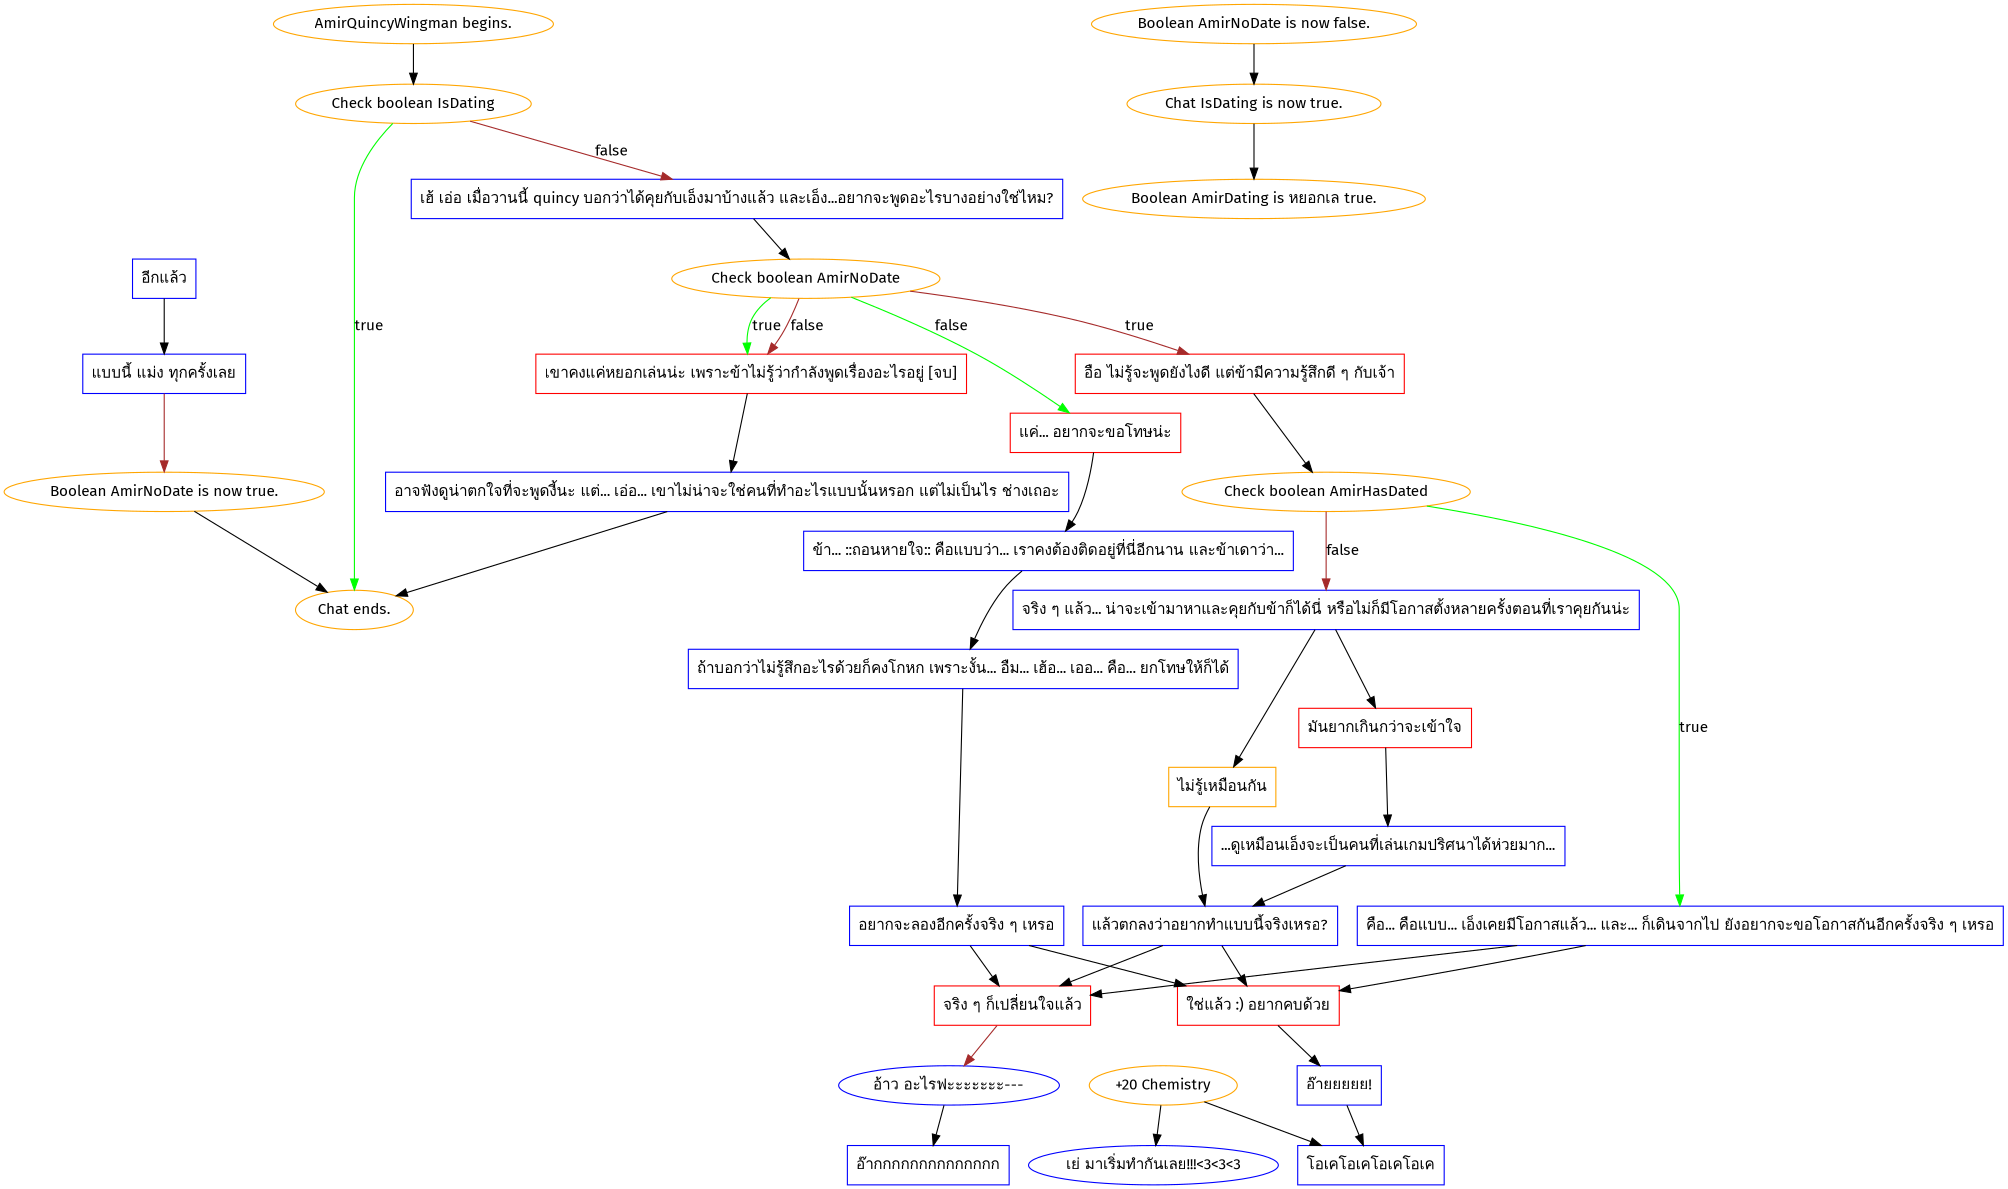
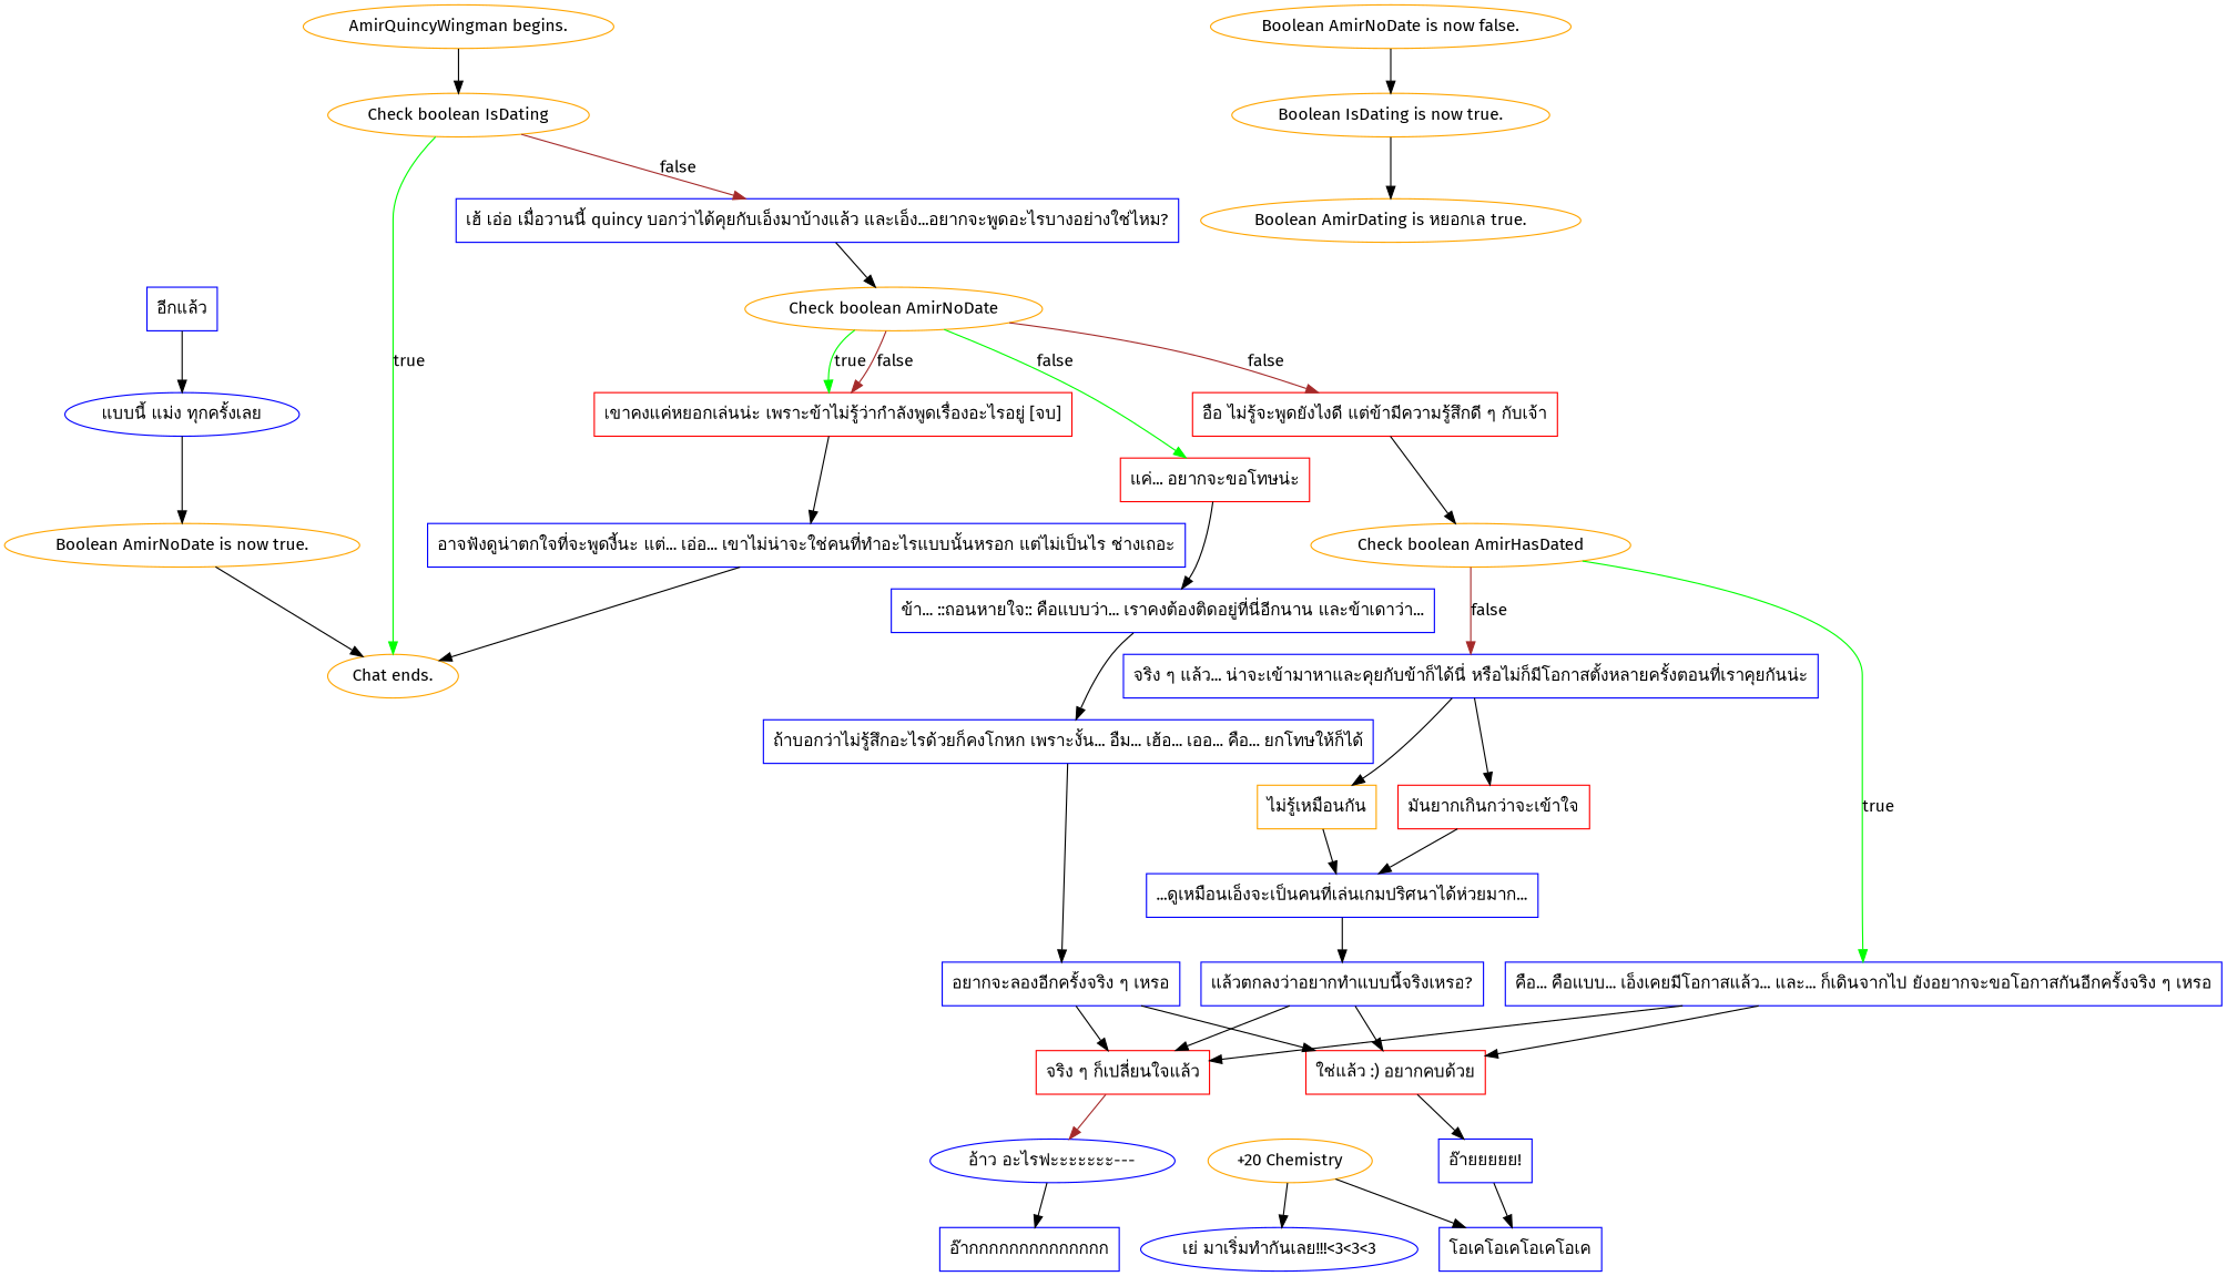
  digraph {
    fontname="Fira Sans"
    node [color=blue fontname="Fira Sans" shape=box]
    edge [fontname="Fira Sans"]
    "AmirQuincyWingman begins." [color=orange shape=""]
    n2 [color=orange label="Check boolean IsDating" shape=""]
    "Chat ends." [color=orange shape=""]
    n4 [label="เฮ้ เอ่อ เมื่อวานนี้ quincy บอกว่าได้คุยกับเอ็งมาบ้างแล้ว และเอ็ง...อยากจะพูดอะไรบางอย่างใช่ไหม?"]
    n5 [color=orange label="Check boolean AmirNoDate" shape=""]
    n6 [color=red label="แค่... อยากจะขอโทษน่ะ"]
    n7 [color=red label="เขาคงแค่หยอกเล่นน่ะ เพราะข้าไม่รู้ว่ากำลังพูดเรื่องอะไรอยู่ [จบ]"]
    n8 [color=red label="อือ ไม่รู้จะพูดยังไงดี แต่ข้ามีความรู้สึกดี ๆ กับเจ้า"]
    n9 [label="ข้า... ::ถอนหายใจ:: คือแบบว่า... เราคงต้องติดอยู่ที่นี่อีกนาน และข้าเดาว่า..."]
    n10 [label="อาจฟังดูน่าตกใจที่จะพูดงี้นะ แต่... เอ่อ... เขาไม่น่าจะใช่คนที่ทำอะไรแบบนั้นหรอก แต่ไม่เป็นไร ช่างเถอะ"]
    n11 [color=orange label="Check boolean AmirHasDated" shape=""]
    n12 [label="ถ้าบอกว่าไม่รู้สึกอะไรด้วยก็คงโกหก เพราะงั้น... อืม... เฮ้อ... เออ... คือ... ยกโทษให้ก็ได้"]
    n13 [label="คือ... คือแบบ... เอ็งเคยมีโอกาสแล้ว... และ... ก็เดินจากไป ยังอยากจะขอโอกาสกันอีกครั้งจริง ๆ เหรอ"]
    n14 [label="จริง ๆ แล้ว... น่าจะเข้ามาหาและคุยกับข้าก็ได้นี่ หรือไม่ก็มีโอกาสตั้งหลายครั้งตอนที่เราคุยกันน่ะ"]
    n15 [label="อยากจะลองอีกครั้งจริง ๆ เหรอ"]
    n16 [color=red label="ใช่แล้ว :) อยากคบด้วย"]
    n17 [color=red label="จริง ๆ ก็เปลี่ยนใจแล้ว"]
    n18 [color=orange label="ไม่รู้เหมือนกัน"]
    n19 [color=red label="มันยากเกินกว่าจะเข้าใจ"]
    n20 [label="อ๊ายยยยย!"]
    n21 [label="อ้าว อะไรฟะะะะะะะ---" shape=ellipse]
    n22 [label="...ดูเหมือนเอ็งจะเป็นคนที่เล่นเกมปริศนาได้ห่วยมาก..."]
    n23 [label="โอเคโอเคโอเคโอเค"]
    n24 [label="อ๊ากกกกกกกกกกกกกก"]
    n25 [label="แล้วตกลงว่าอยากทำแบบนี้จริงเหรอ?"]
    n26 [color=orange label="+20 Chemistry" shape=""]
    n27 [label="เย่ มาเริ่มทำกันเลย!!!<3<3<3" shape=ellipse]
    n28 [label="อีกแล้ว"]
-   n29 [label="แบบนี้ แม่ง ทุกครั้งเลย"]
+   n29 [label="แบบนี้ แม่ง ทุกครั้งเลย" shape=ellipse]
    n30 [color=orange label="Boolean AmirNoDate is now false." shape=""]
-   n31 [color=orange label="Chat IsDating is now true." shape=""]
+   n31 [color=orange label="Boolean IsDating is now true." shape=""]
    n32 [color=orange label="Boolean AmirNoDate is now true." shape=""]
    n33 [color=orange label="Boolean AmirDating is หยอกเล true." shape=""]
    "AmirQuincyWingman begins." -> n2
    n2 -> "Chat ends." [color=green label=true]
    n2 -> n4 [color=brown label=false]
    n4 -> n5
    n5 -> n6 [color=green label=false]
    n5 -> n7 [color=green label=true]
    n5 -> n7 [color=brown label=false]
-   n5 -> n8 [color=brown label=true]
+   n5 -> n8 [color=brown label=false]
    n6 -> n9
    n7 -> n10
    n8 -> n11
    n9 -> n12
    n10 -> "Chat ends."
    n11 -> n13 [color=green label=true]
    n11 -> n14 [color=brown label=false]
    n12 -> n15
    n13 -> n16
    n13 -> n17
    n14 -> n18
    n14 -> n19
    n15 -> n16
    n15 -> n17
    n16 -> n20
    n17 -> n21 [color=brown]
-   n18 -> n25
+   n18 -> n22
    n19 -> n22
    n20 -> n23
    n21 -> n24
    n22 -> n25
    n25 -> n16
    n25 -> n17
    n26 -> n23
    n26 -> n27
    n28 -> n29
-   n29 -> n32 [color=brown]
+   n29 -> n32
    n30 -> n31
    n31 -> n33
    n32 -> "Chat ends."
  }
